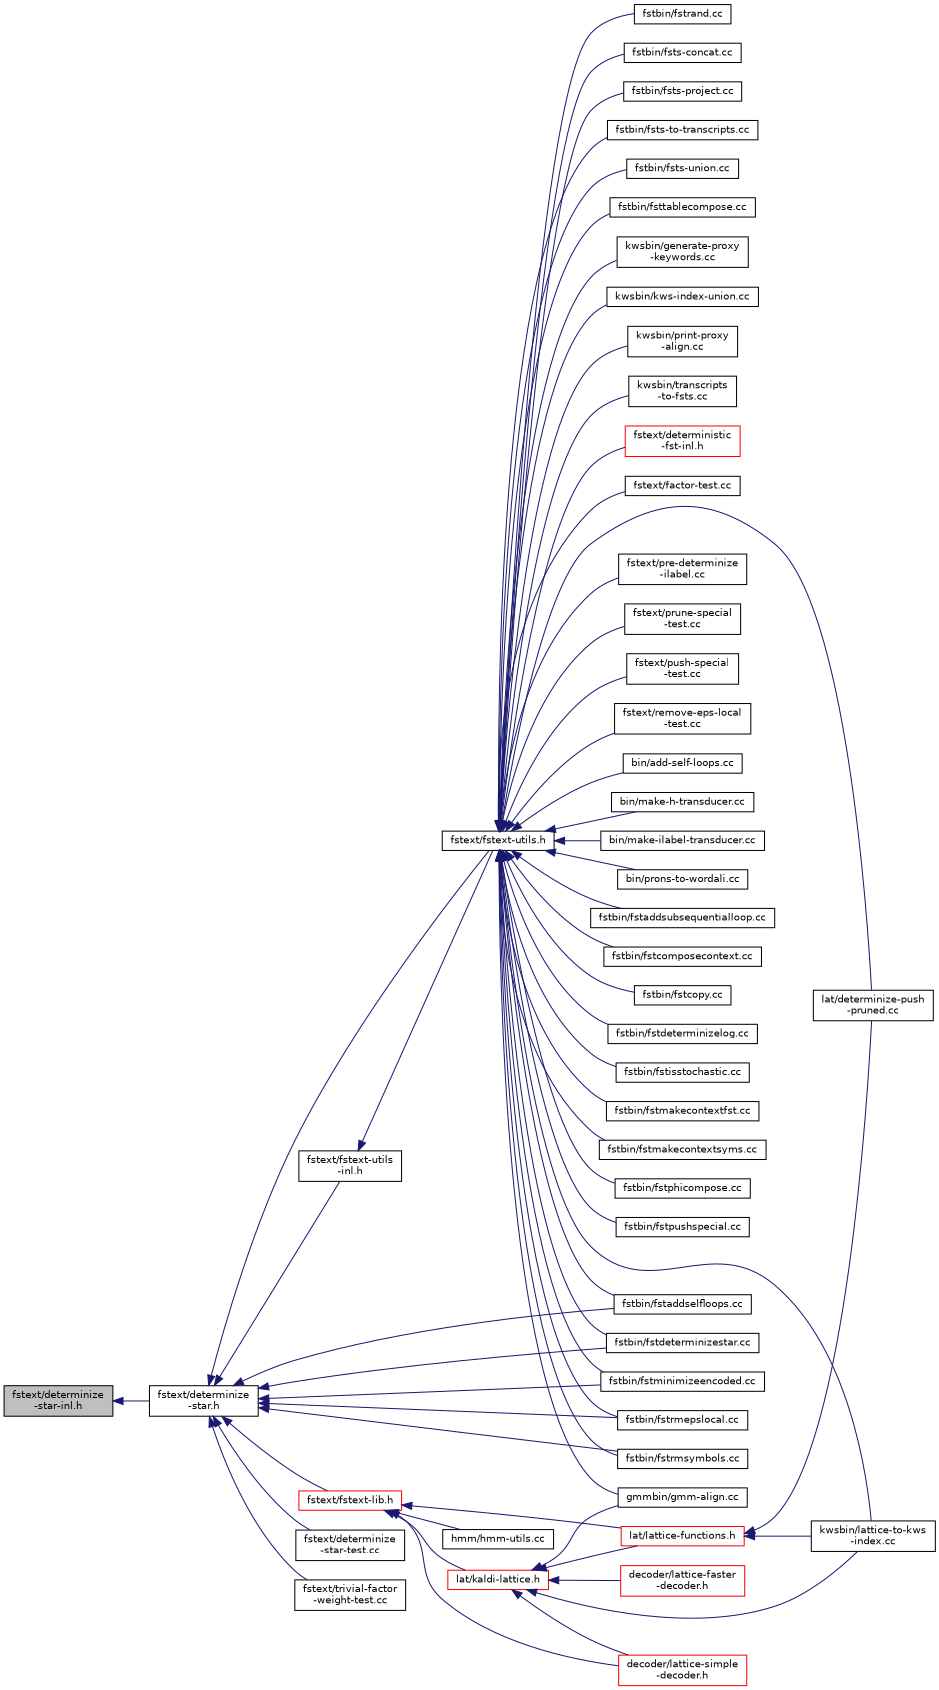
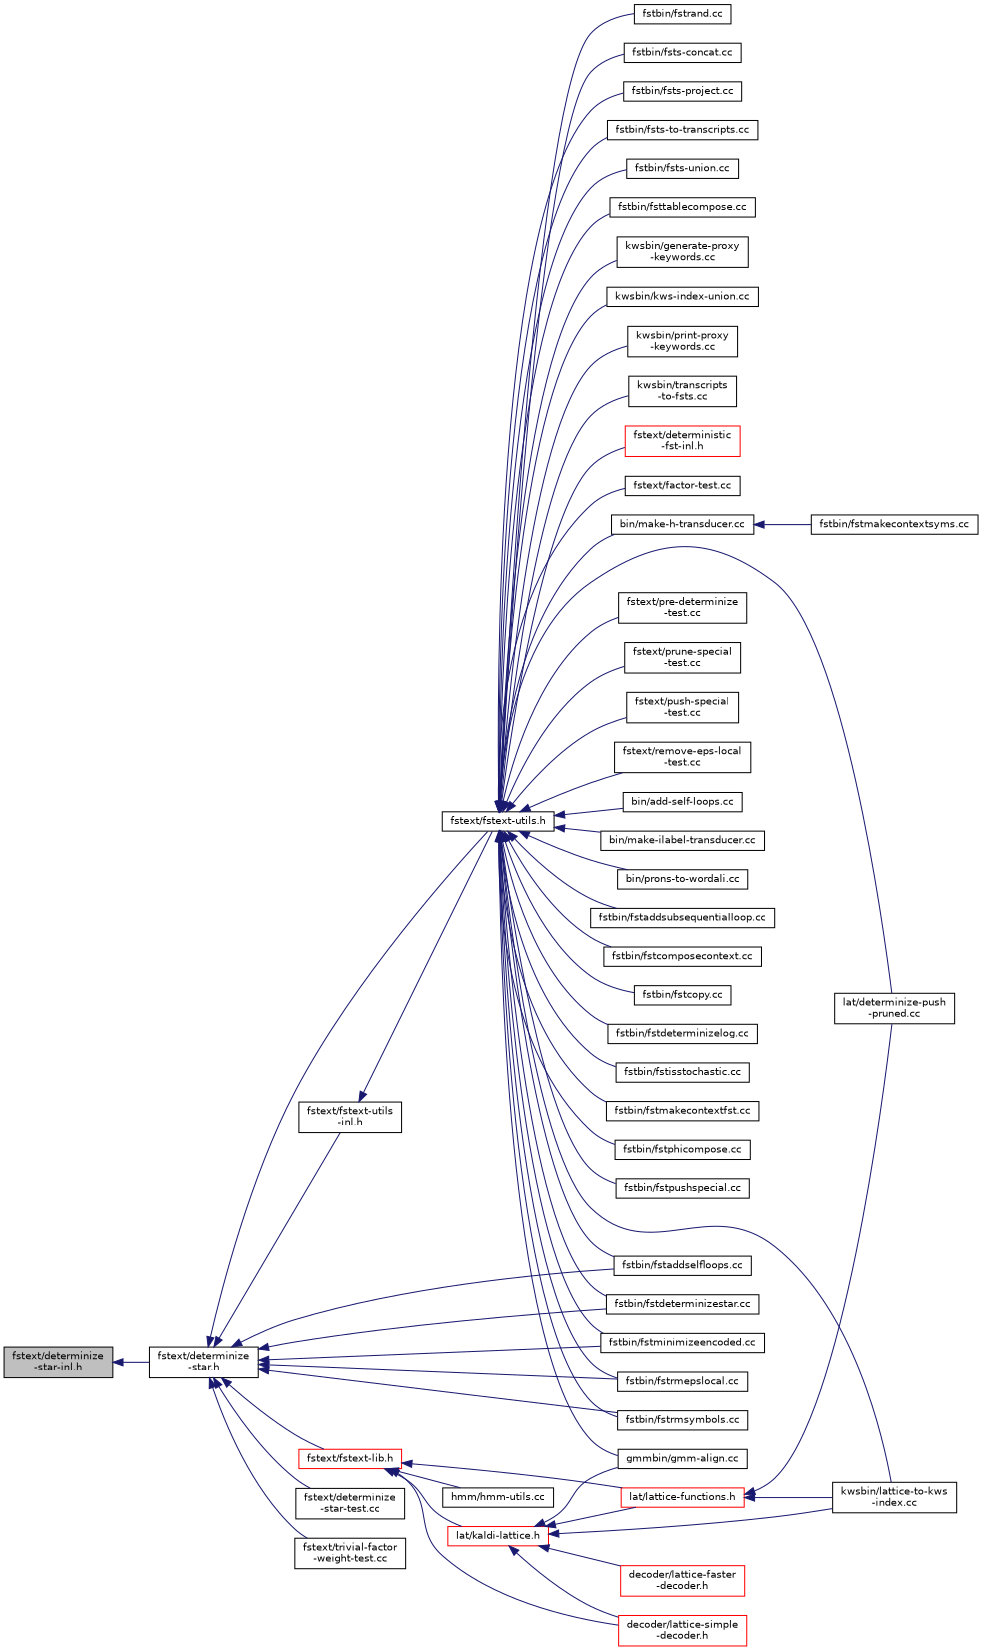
  digraph {
    rankdir=LR
    node [color=black fillcolor=white fontname=Helvetica fontsize=10 shape=record style=filled]
    edge [color=midnightblue dir=back fontname=Helvetica fontsize=10 labelfontname=Helvetica labelfontsize=10 style=solid]
    n1 [fillcolor=grey75 fontcolor=black height=0.2 label="fstext/determinize\l-star-inl.h" width=0.4]
    n2 [height=0.2 label="fstext/determinize\l-star.h" width=0.4]
    n3 [height=0.2 label="fstext/fstext-utils.h" width=0.4]
    n4 [color=red height=0.2 label="fstext/fstext-lib.h" width=0.4]
    n5 [height=0.2 label="fstbin/fstaddselfloops.cc" width=0.4]
    n6 [height=0.2 label="fstbin/fstdeterminizestar.cc" width=0.4]
    n7 [height=0.2 label="fstbin/fstminimizeencoded.cc" width=0.4]
    n8 [height=0.2 label="fstbin/fstrmepslocal.cc" width=0.4]
    n9 [height=0.2 label="fstbin/fstrmsymbols.cc" width=0.4]
    n10 [height=0.2 label="fstext/fstext-utils\l-inl.h" width=0.4]
    n11 [height=0.2 label="fstext/determinize\l-star-test.cc" width=0.4]
    n12 [height=0.2 label="fstext/trivial-factor\l-weight-test.cc" width=0.4]
    n13 [color=red height=0.2 label="fstext/deterministic\l-fst-inl.h" width=0.4]
    n14 [height=0.2 label="fstext/factor-test.cc" width=0.4]
    n15 [height=0.2 label="lat/determinize-push\l-pruned.cc" width=0.4]
    n16 [height=0.2 label="kwsbin/lattice-to-kws\l-index.cc" width=0.4]
    n17 [height=0.2 label="gmmbin/gmm-align.cc" width=0.4]
-   n18 [height=0.2 label="fstext/pre-determinize\l-ilabel.cc" width=0.4]
+   n18 [height=0.2 label="fstext/pre-determinize\l-test.cc" width=0.4]
    n19 [height=0.2 label="fstext/prune-special\l-test.cc" width=0.4]
    n20 [height=0.2 label="fstext/push-special\l-test.cc" width=0.4]
    n21 [height=0.2 label="fstext/remove-eps-local\l-test.cc" width=0.4]
    n22 [height=0.2 label="bin/add-self-loops.cc" width=0.4]
    n23 [height=0.2 label="bin/make-h-transducer.cc" width=0.4]
    n24 [height=0.2 label="bin/make-ilabel-transducer.cc" width=0.4]
    n25 [height=0.2 label="bin/prons-to-wordali.cc" width=0.4]
    n26 [height=0.2 label="fstbin/fstaddsubsequentialloop.cc" width=0.4]
    n27 [height=0.2 label="fstbin/fstcomposecontext.cc" width=0.4]
    n28 [height=0.2 label="fstbin/fstcopy.cc" width=0.4]
    n29 [height=0.2 label="fstbin/fstdeterminizelog.cc" width=0.4]
    n30 [height=0.2 label="fstbin/fstisstochastic.cc" width=0.4]
    n31 [height=0.2 label="fstbin/fstmakecontextfst.cc" width=0.4]
    n32 [height=0.2 label="fstbin/fstmakecontextsyms.cc" width=0.4]
    n33 [height=0.2 label="fstbin/fstphicompose.cc" width=0.4]
    n34 [height=0.2 label="fstbin/fstpushspecial.cc" width=0.4]
    n35 [height=0.2 label="fstbin/fstrand.cc" width=0.4]
    n36 [height=0.2 label="fstbin/fsts-concat.cc" width=0.4]
    n37 [height=0.2 label="fstbin/fsts-project.cc" width=0.4]
    n38 [height=0.2 label="fstbin/fsts-to-transcripts.cc" width=0.4]
    n39 [height=0.2 label="fstbin/fsts-union.cc" width=0.4]
    n40 [height=0.2 label="fstbin/fsttablecompose.cc" width=0.4]
    n41 [height=0.2 label="kwsbin/generate-proxy\l-keywords.cc" width=0.4]
    n42 [height=0.2 label="kwsbin/kws-index-union.cc" width=0.4]
-   n43 [height=0.2 label="kwsbin/print-proxy\l-align.cc" width=0.4]
+   n43 [height=0.2 label="kwsbin/print-proxy\l-keywords.cc" width=0.4]
    n44 [height=0.2 label="kwsbin/transcripts\l-to-fsts.cc" width=0.4]
    n45 [color=red height=0.2 label="lat/kaldi-lattice.h" width=0.4]
    n46 [color=red height=0.2 label="decoder/lattice-simple\l-decoder.h" width=0.4]
    n47 [color=red height=0.2 label="lat/lattice-functions.h" width=0.4]
    n48 [height=0.2 label="hmm/hmm-utils.cc" width=0.4]
    n49 [color=red height=0.2 label="decoder/lattice-faster\l-decoder.h" width=0.4]
    n1 -> n2
    n2 -> n3
    n2 -> n4
    n2 -> n5
    n2 -> n6
    n2 -> n7
    n2 -> n8
    n2 -> n9
    n2 -> n10
    n2 -> n11
    n2 -> n12
    n3 -> n5
    n3 -> n6
    n3 -> n7
    n3 -> n8
    n3 -> n9
    n3 -> n13
    n3 -> n14
    n3 -> n15
    n3 -> n16
    n3 -> n17
    n3 -> n18
    n3 -> n19
    n3 -> n20
    n3 -> n21
    n3 -> n22
    n3 -> n23
    n3 -> n24
    n3 -> n25
    n3 -> n26
    n3 -> n27
    n3 -> n28
    n3 -> n29
    n3 -> n30
    n3 -> n31
-   n3 -> n32
+   n23 -> n32
    n3 -> n33
    n3 -> n34
    n3 -> n35
    n3 -> n36
    n3 -> n37
    n3 -> n38
    n3 -> n39
    n3 -> n40
    n3 -> n41
    n3 -> n42
    n3 -> n43
    n3 -> n44
    n4 -> n45
    n4 -> n46
    n4 -> n47
    n4 -> n48
    n10 -> n3
    n45 -> n16
    n45 -> n17
    n45 -> n46
    n45 -> n47
    n45 -> n49
    n47 -> n15
    n47 -> n16
  }
